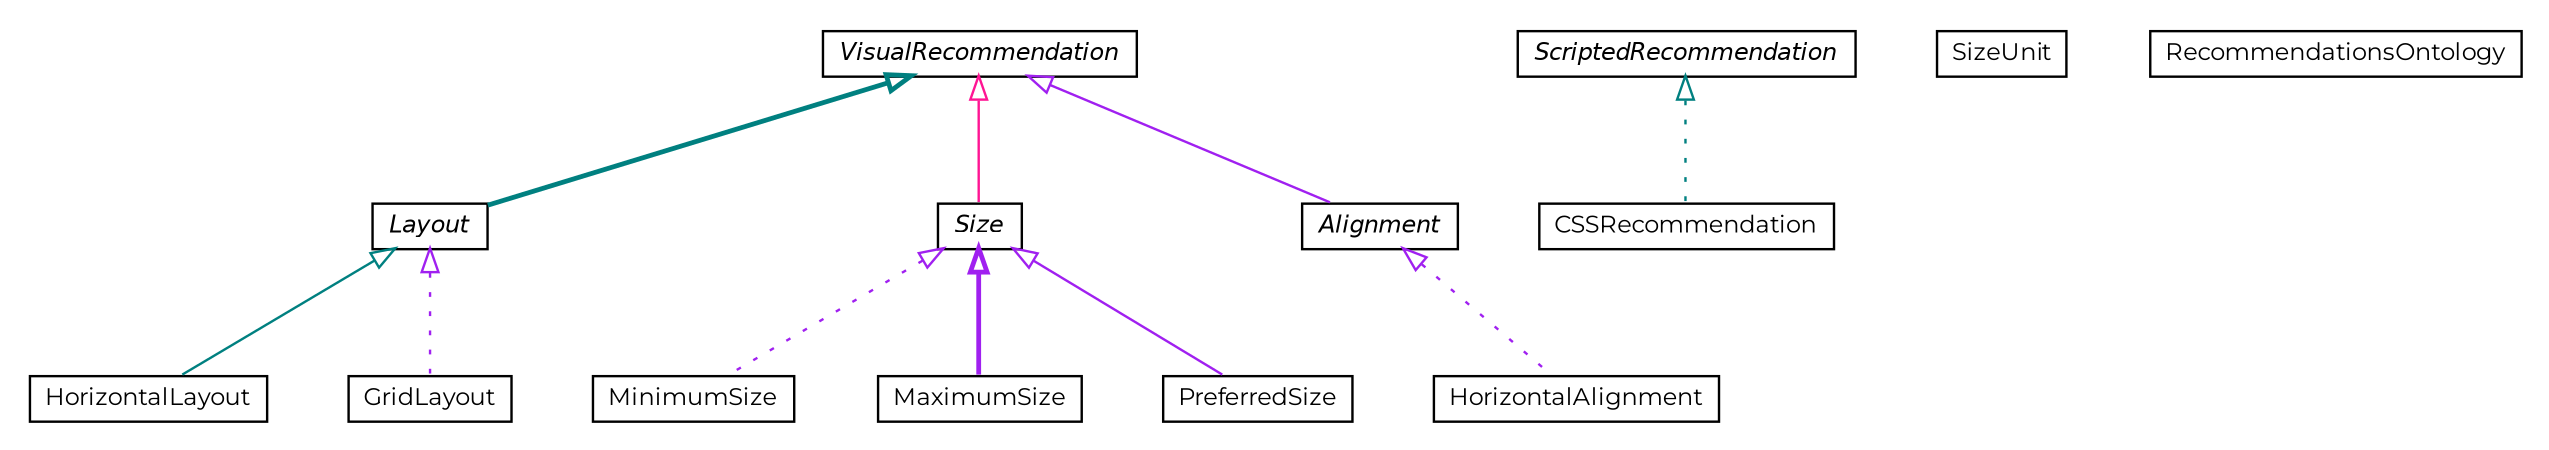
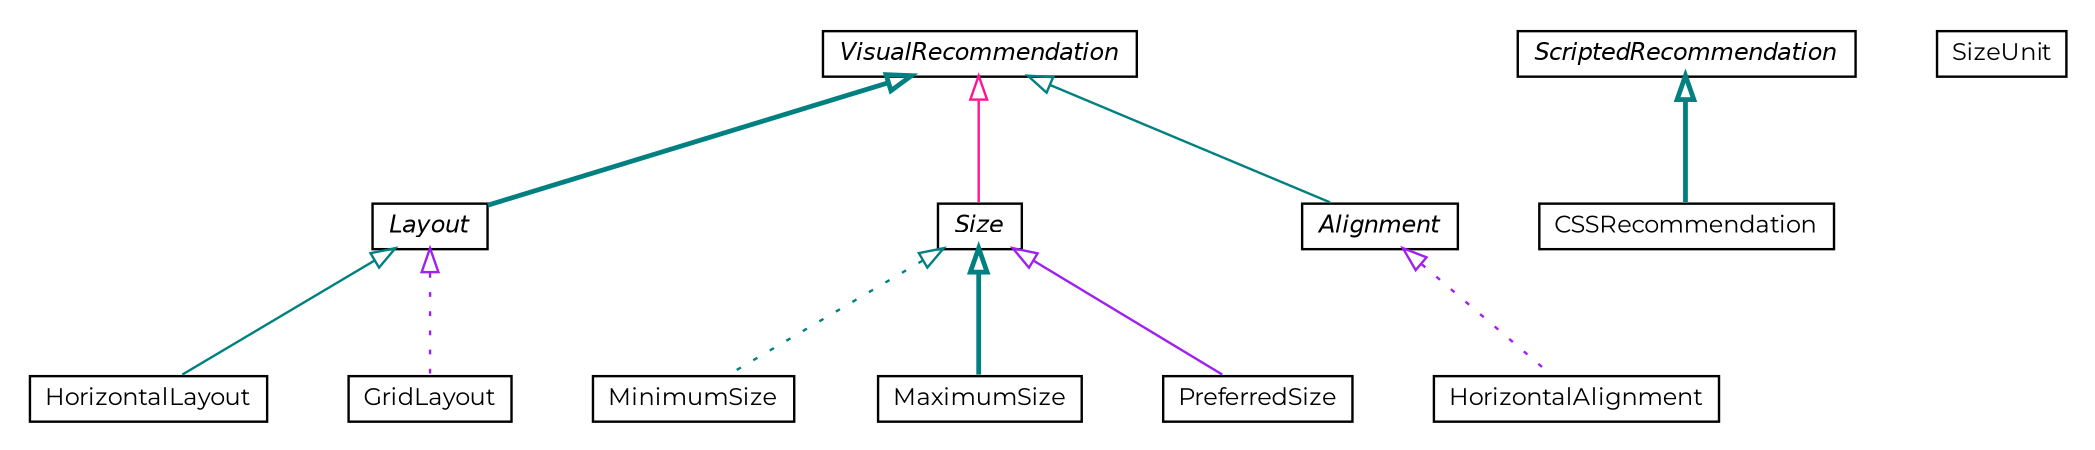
  digraph {
    fontname=Montserrat
    nodesep=0.25
    ranksep=0.5
    node [fontcolor=black fontname=Montserrat fontsize=10.0 shape=plaintext]
    edge [arrowtail=empty color=teal dir=back fontname=Montserrat fontsize=10 headport=p labelfontname=Helvetica labelfontsize=10 style=solid tailport=p]
    n1 [label=<<table title="org.universAAL.ontology.recommendations.HorizontalAlignment" border="0" cellborder="1" cellspacing="0" cellpadding="2" port="p" href="./HorizontalAlignment.html"> 		<tr><td><table border="0" cellspacing="0" cellpadding="1"> <tr><td align="center" balign="center"> HorizontalAlignment </td></tr> 		</table></td></tr> 		</table>>]
    n2 [label=<<table title="org.universAAL.ontology.recommendations.Layout" border="0" cellborder="1" cellspacing="0" cellpadding="2" port="p" href="./Layout.html"> 		<tr><td><table border="0" cellspacing="0" cellpadding="1"> <tr><td align="center" balign="center"><font face="Helvetica-Oblique"> Layout </font></td></tr> 		</table></td></tr> 		</table>>]
    n3 [label=<<table title="org.universAAL.ontology.recommendations.HorizontalLayout" border="0" cellborder="1" cellspacing="0" cellpadding="2" port="p" href="./HorizontalLayout.html"> 		<tr><td><table border="0" cellspacing="0" cellpadding="1"> <tr><td align="center" balign="center"> HorizontalLayout </td></tr> 		</table></td></tr> 		</table>>]
    n4 [label=<<table title="org.universAAL.ontology.recommendations.GridLayout" border="0" cellborder="1" cellspacing="0" cellpadding="2" port="p" href="./GridLayout.html"> 		<tr><td><table border="0" cellspacing="0" cellpadding="1"> <tr><td align="center" balign="center"> GridLayout </td></tr> 		</table></td></tr> 		</table>>]
    n5 [label=<<table title="org.universAAL.ontology.recommendations.ScriptedRecommendation" border="0" cellborder="1" cellspacing="0" cellpadding="2" port="p" href="./ScriptedRecommendation.html"> 		<tr><td><table border="0" cellspacing="0" cellpadding="1"> <tr><td align="center" balign="center"><font face="Helvetica-Oblique"> ScriptedRecommendation </font></td></tr> 		</table></td></tr> 		</table>>]
    n6 [label=<<table title="org.universAAL.ontology.recommendations.CSSRecommendation" border="0" cellborder="1" cellspacing="0" cellpadding="2" port="p" href="./CSSRecommendation.html"> 		<tr><td><table border="0" cellspacing="0" cellpadding="1"> <tr><td align="center" balign="center"> CSSRecommendation </td></tr> 		</table></td></tr> 		</table>>]
    n7 [label=<<table title="org.universAAL.ontology.recommendations.VisualRecommendation" border="0" cellborder="1" cellspacing="0" cellpadding="2" port="p" href="./VisualRecommendation.html"> 		<tr><td><table border="0" cellspacing="0" cellpadding="1"> <tr><td align="center" balign="center"><font face="Helvetica-Oblique"> VisualRecommendation </font></td></tr> 		</table></td></tr> 		</table>>]
    n8 [label=<<table title="org.universAAL.ontology.recommendations.Size" border="0" cellborder="1" cellspacing="0" cellpadding="2" port="p" href="./Size.html"> 		<tr><td><table border="0" cellspacing="0" cellpadding="1"> <tr><td align="center" balign="center"><font face="Helvetica-Oblique"> Size </font></td></tr> 		</table></td></tr> 		</table>>]
    n9 [label=<<table title="org.universAAL.ontology.recommendations.Alignment" border="0" cellborder="1" cellspacing="0" cellpadding="2" port="p" href="./Alignment.html"> 		<tr><td><table border="0" cellspacing="0" cellpadding="1"> <tr><td align="center" balign="center"><font face="Helvetica-Oblique"> Alignment </font></td></tr> 		</table></td></tr> 		</table>>]
    n10 [label=<<table title="org.universAAL.ontology.recommendations.MinimumSize" border="0" cellborder="1" cellspacing="0" cellpadding="2" port="p" href="./MinimumSize.html"> 		<tr><td><table border="0" cellspacing="0" cellpadding="1"> <tr><td align="center" balign="center"> MinimumSize </td></tr> 		</table></td></tr> 		</table>>]
    n11 [label=<<table title="org.universAAL.ontology.recommendations.MaximumSize" border="0" cellborder="1" cellspacing="0" cellpadding="2" port="p" href="./MaximumSize.html"> 		<tr><td><table border="0" cellspacing="0" cellpadding="1"> <tr><td align="center" balign="center"> MaximumSize </td></tr> 		</table></td></tr> 		</table>>]
    n12 [label=<<table title="org.universAAL.ontology.recommendations.PreferredSize" border="0" cellborder="1" cellspacing="0" cellpadding="2" port="p" href="./PreferredSize.html"> 		<tr><td><table border="0" cellspacing="0" cellpadding="1"> <tr><td align="center" balign="center"> PreferredSize </td></tr> 		</table></td></tr> 		</table>>]
    n13 [label=<<table title="org.universAAL.ontology.recommendations.SizeUnit" border="0" cellborder="1" cellspacing="0" cellpadding="2" port="p" href="./SizeUnit.html"> 		<tr><td><table border="0" cellspacing="0" cellpadding="1"> <tr><td align="center" balign="center"> SizeUnit </td></tr> 		</table></td></tr> 		</table>>]
-   n14 [label=<<table title="org.universAAL.ontology.recommendations.RecommendationsOntology" border="0" cellborder="1" cellspacing="0" cellpadding="2" port="p" href="./RecommendationsOntology.html"> 		<tr><td><table border="0" cellspacing="0" cellpadding="1"> <tr><td align="center" balign="center"> RecommendationsOntology </td></tr> 		</table></td></tr> 		</table>>]
    n2 -> n3
    n2 -> n4 [color=purple style=dotted]
-   n5 -> n6 [style=dotted]
+   n5 -> n6 [style=bold]
    n7 -> n2 [style=bold]
    n7 -> n8 [color=deeppink]
-   n7 -> n9 [color=purple]
-   n8 -> n10 [color=purple style=dotted]
-   n8 -> n11 [color=purple style=bold]
+   n7 -> n9
+   n8 -> n10 [style=dotted]
+   n8 -> n11 [style=bold]
    n8 -> n12 [color=purple]
    n9 -> n1 [color=purple style=dotted]
  }
